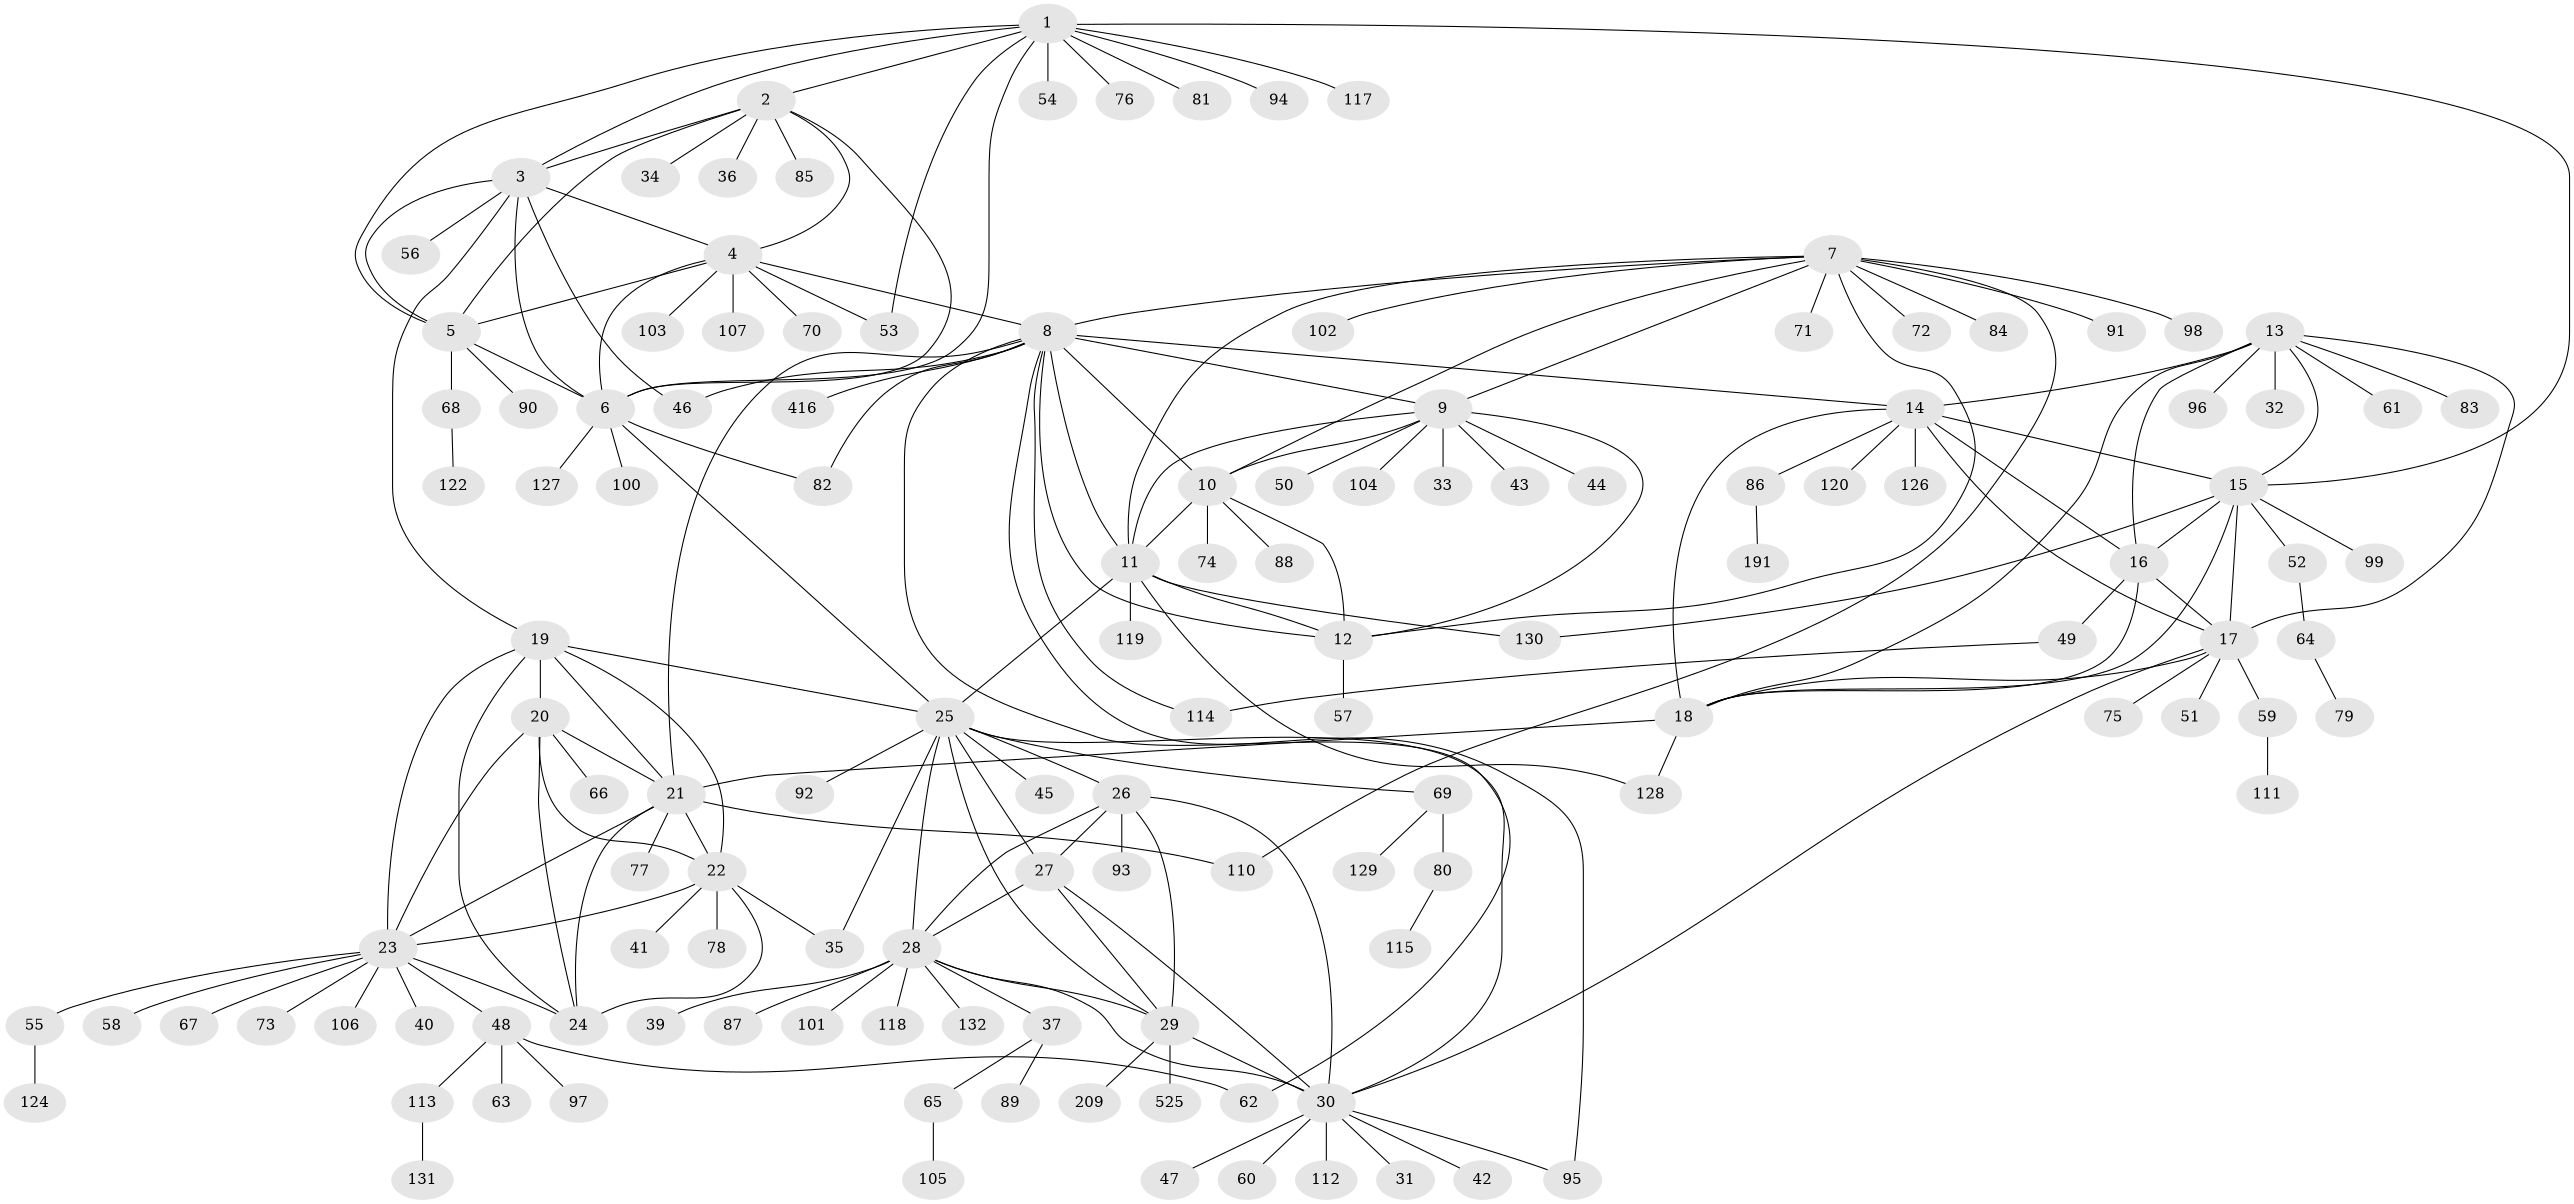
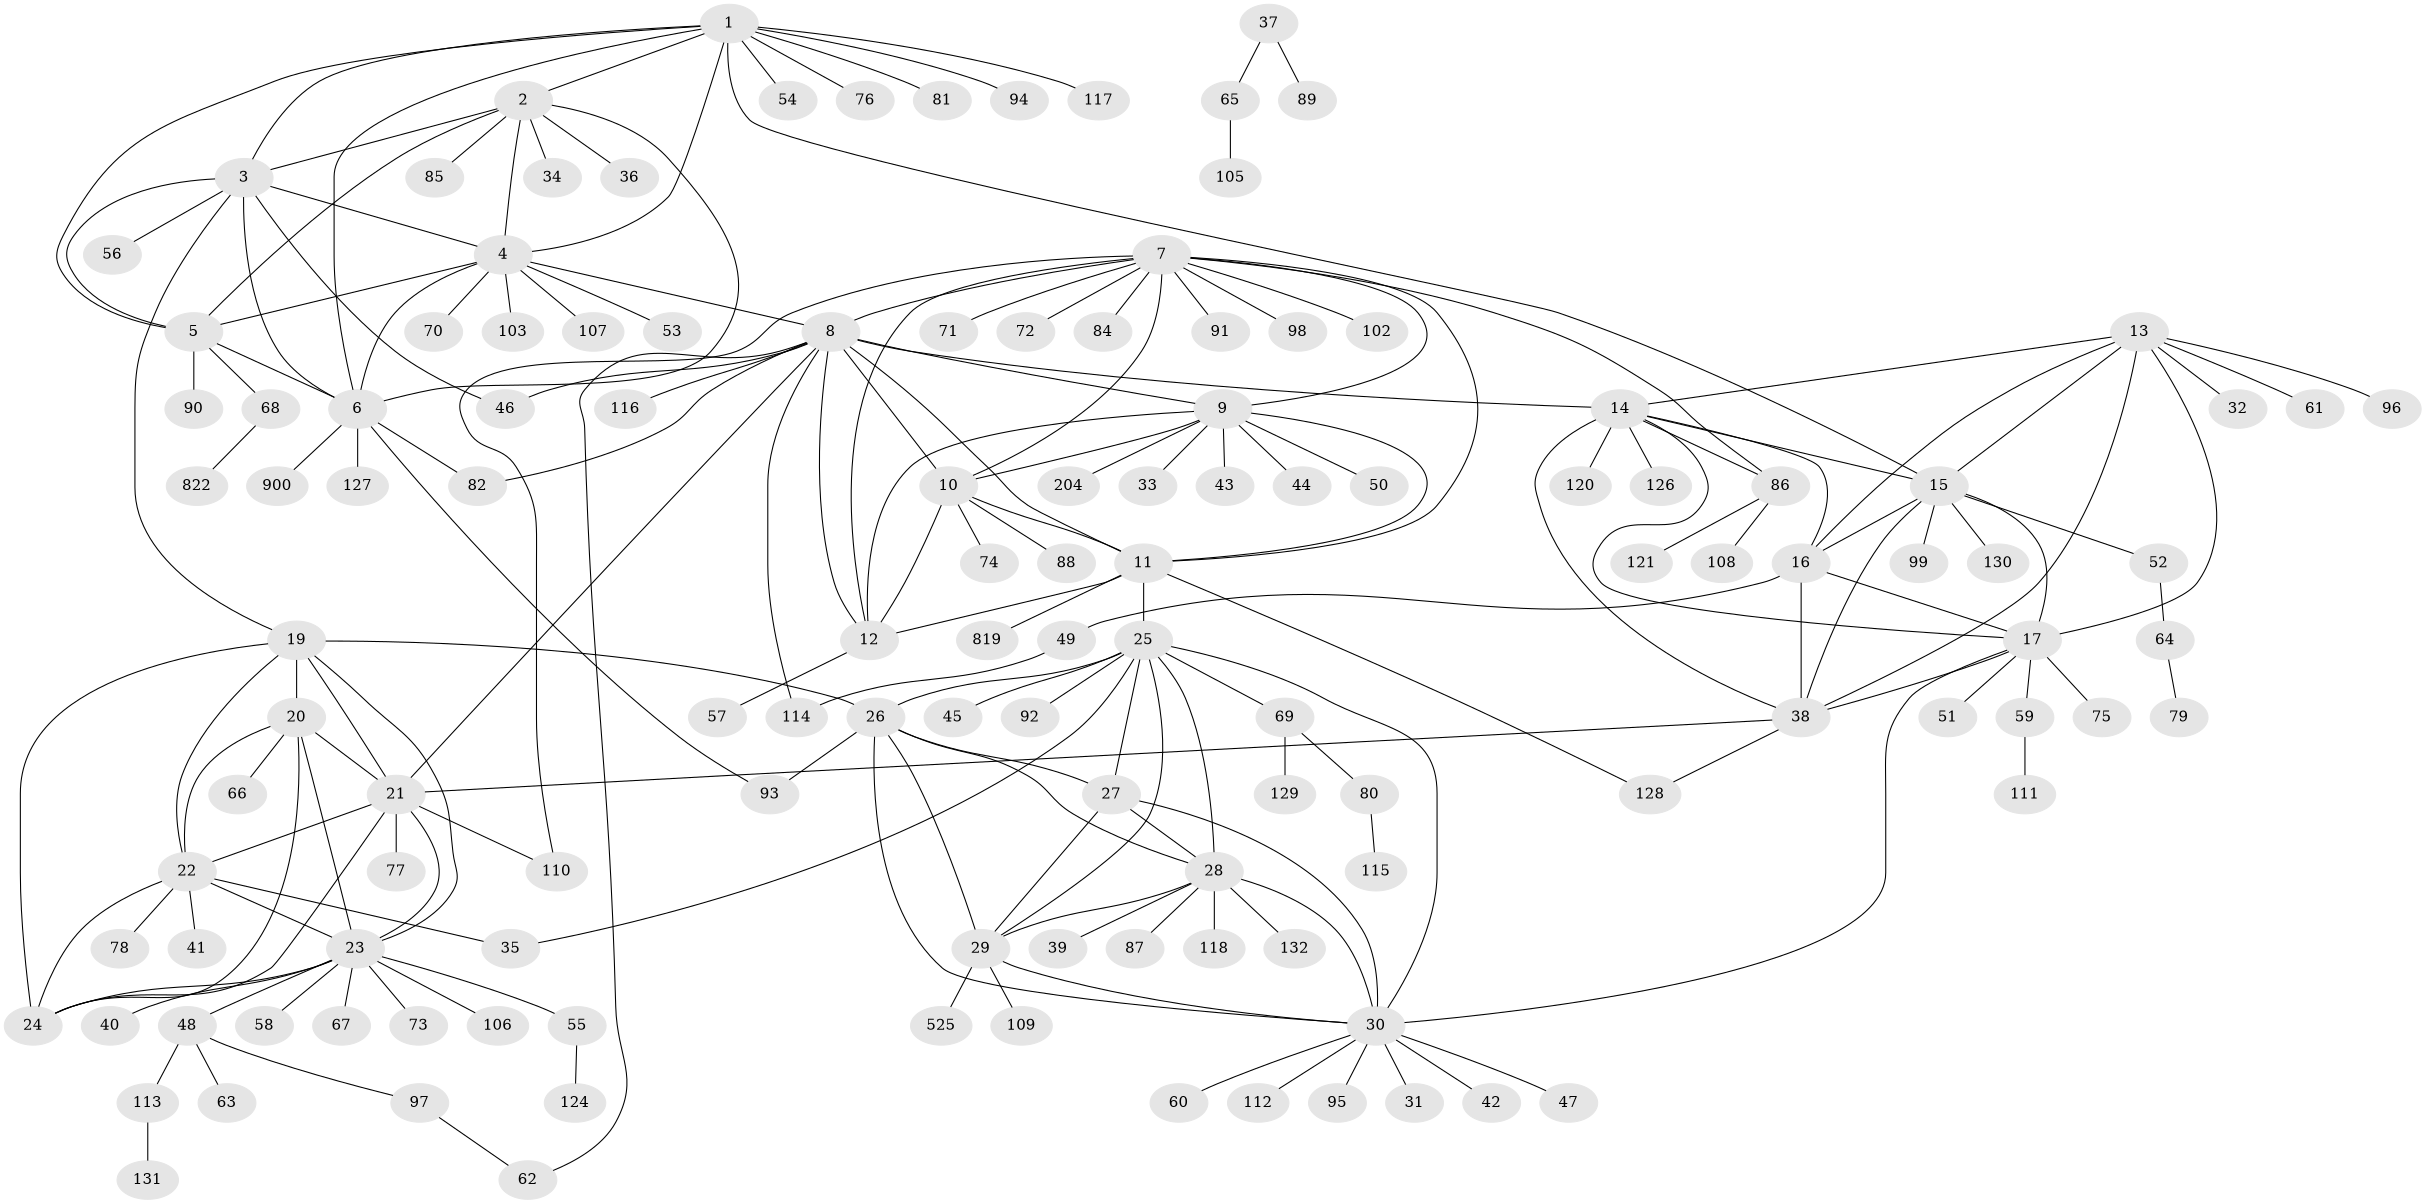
  graph {
    node [color=gray90 style=filled]
    1
    2
    3
    4
    5
    6
    15
    54
    76
    81
    94
    117
    34
    36
    85
    19
    46
    56
    8
    53
    70
    103
    107
    68
    90
    25
    82
-   100
+   100 [label=900]
    127
    130
    16
    17
-   18
+   18 [label=38]
    52
    99
    21
    20
    22
    23
    24
    9
    10
    11
    12
    14
    62
    95
    114
-   116 [label=416]
-   122
+   116
+   122 [label=822]
    30
    35
    26
    27
    28
    29
    45
    69
    92
    7
    71
    72
    84
    86
    91
    98
    102
    110
    33
    43
    44
    50
-   104
+   104 [label=204]
    74
    88
-   119
+   119 [label=819]
    128
    57
-   121 [label=191]
+   108
+   121
    120
    126
    77
    13
    32
    61
-   83
    96
    49
    51
    59
    75
    64
    31
    42
    47
    60
    112
    111
    66
    41
    78
    40
    48
    55
    58
    67
    73
    106
    63
    97
    113
    124
    93
    37
    39
    87
-   101
    118
    132
-   109 [label=209]
+   109
    n122 [label=525]
    80
    129
    65
    89
    105
    131
    79
    115
    1 -- 2
    1 -- 3
-   1 -- 53
+   1 -- 4
    1 -- 5
    1 -- 6
    1 -- 15
    1 -- 54
    1 -- 76
    1 -- 81
    1 -- 94
    1 -- 117
    2 -- 3
    2 -- 4
    2 -- 5
    2 -- 6
    2 -- 34
    2 -- 36
    2 -- 85
    3 -- 4
    3 -- 5
    3 -- 6
    3 -- 19
    3 -- 46
    3 -- 56
    4 -- 5
    4 -- 6
    4 -- 8
    4 -- 53
    4 -- 70
    4 -- 103
    4 -- 107
    5 -- 6
    5 -- 68
    5 -- 90
-   6 -- 25
+   6 -- 93
    6 -- 82
    6 -- 100
    6 -- 127
    15 -- 130
    15 -- 16
    15 -- 17
    15 -- 18
    15 -- 52
    15 -- 99
-   19 -- 25
+   19 -- 26
    19 -- 21
    19 -- 20
    19 -- 22
    19 -- 23
    19 -- 24
    8 -- 46
    8 -- 82
    8 -- 21
    8 -- 9
    8 -- 10
    8 -- 11
    8 -- 12
    8 -- 14
    8 -- 62
-   8 -- 95
    8 -- 114
    8 -- 116
    68 -- 122
    25 -- 30
    25 -- 35
    25 -- 26
    25 -- 27
    25 -- 28
    25 -- 29
    25 -- 45
    25 -- 69
    25 -- 92
    16 -- 17
    16 -- 18
    16 -- 49
    17 -- 18
    17 -- 30
    17 -- 51
    17 -- 59
    17 -- 75
    18 -- 21
    18 -- 128
    52 -- 64
    21 -- 22
    21 -- 23
    21 -- 24
    21 -- 110
    21 -- 77
    20 -- 21
    20 -- 22
    20 -- 23
    20 -- 24
    20 -- 66
    22 -- 23
    22 -- 24
    22 -- 35
    22 -- 41
    22 -- 78
    23 -- 24
    23 -- 40
    23 -- 48
    23 -- 55
    23 -- 58
    23 -- 67
    23 -- 73
    23 -- 106
    9 -- 10
    9 -- 11
    9 -- 12
    9 -- 33
    9 -- 43
    9 -- 44
    9 -- 50
    9 -- 104
    10 -- 11
    10 -- 12
    10 -- 74
    10 -- 88
    11 -- 25
-   11 -- 130
    11 -- 12
    11 -- 119
    11 -- 128
    12 -- 57
    14 -- 15
    14 -- 16
    14 -- 17
    14 -- 18
    14 -- 86
    14 -- 120
    14 -- 126
    30 -- 95
    30 -- 31
    30 -- 42
    30 -- 47
    30 -- 60
    30 -- 112
    26 -- 30
    26 -- 27
    26 -- 28
    26 -- 29
    26 -- 93
    27 -- 30
    27 -- 28
    27 -- 29
    28 -- 30
    28 -- 29
-   28 -- 37
    28 -- 39
    28 -- 87
-   28 -- 101
    28 -- 118
    28 -- 132
    29 -- 30
    29 -- 109
    29 -- n122
    69 -- 80
    69 -- 129
    7 -- 8
    7 -- 9
    7 -- 10
    7 -- 11
    7 -- 12
    7 -- 71
    7 -- 72
    7 -- 84
+   7 -- 86
    7 -- 91
    7 -- 98
    7 -- 102
    7 -- 110
+   86 -- 108
    86 -- 121
    13 -- 15
    13 -- 16
    13 -- 17
    13 -- 18
    13 -- 14
    13 -- 32
    13 -- 61
-   13 -- 83
    13 -- 96
    49 -- 114
    59 -- 111
    64 -- 79
-   48 -- 62
+   97 -- 62
    48 -- 63
    48 -- 97
    48 -- 113
    55 -- 124
    113 -- 131
    37 -- 65
    37 -- 89
    80 -- 115
    65 -- 105
  }
